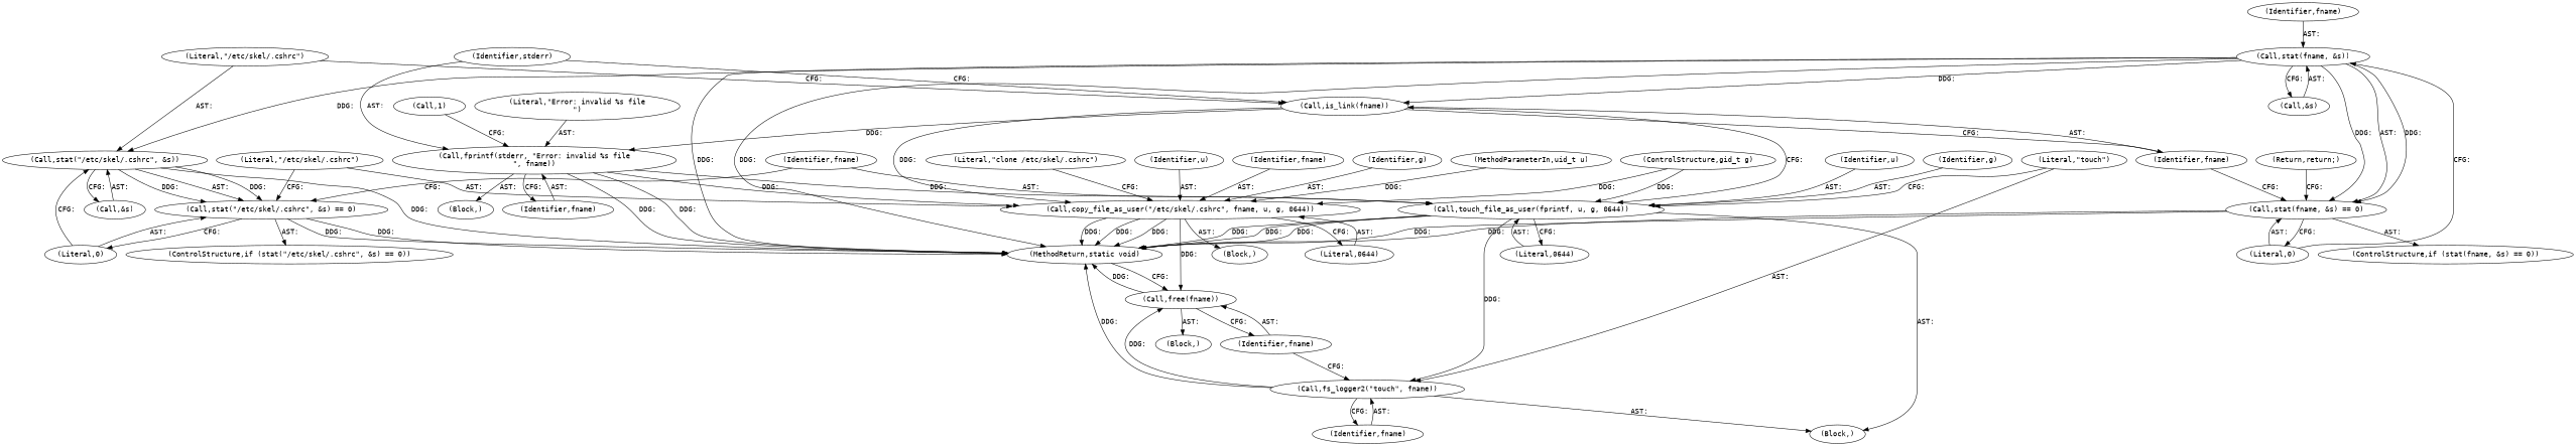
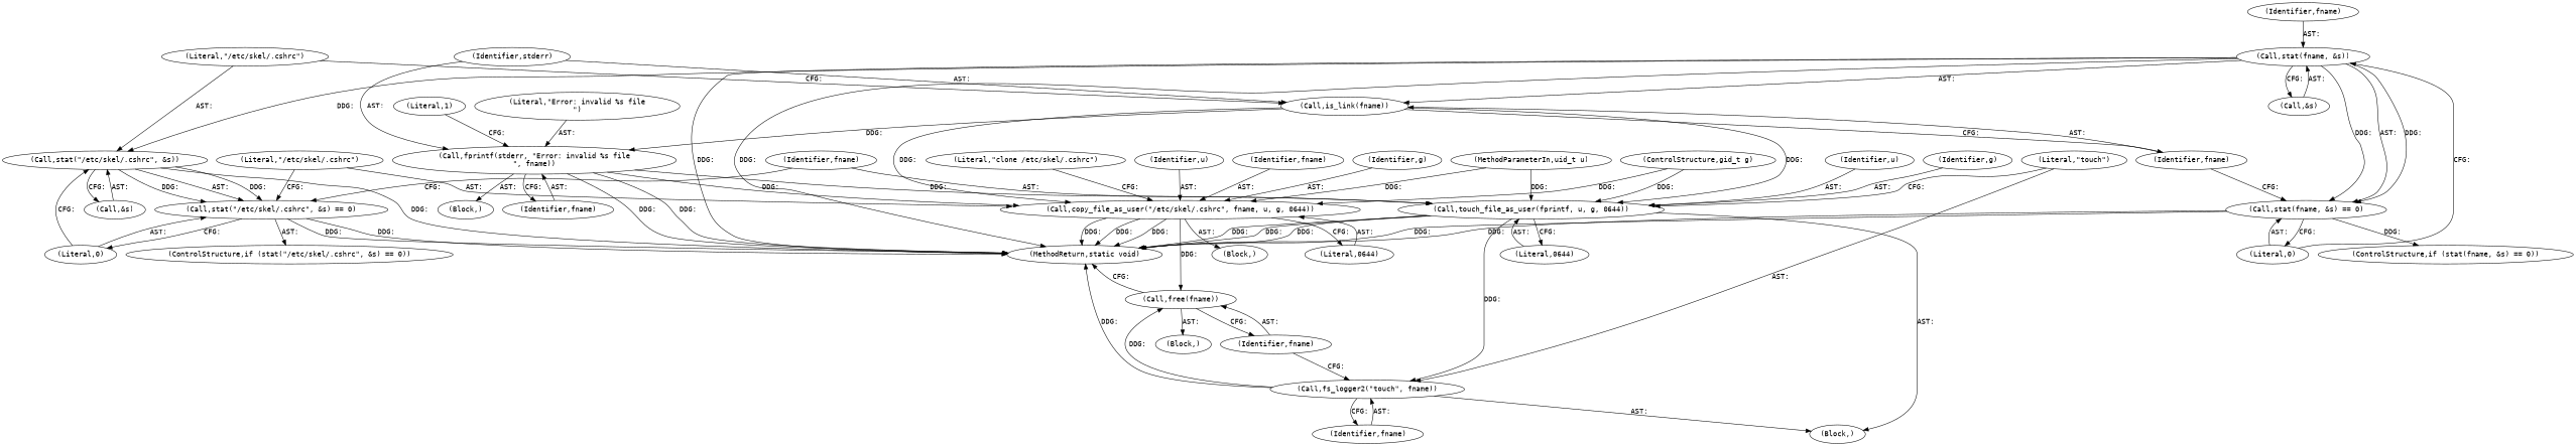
  digraph {
    fontname="DejaVu Sans Mono"
    node [fontname="DejaVu Sans Mono"]
    edge [fontname="DejaVu Sans Mono"]
    n1 [label="(Call,stat(fname, &s))"]
    n2 [label="(Call,stat(fname, &s) == 0)"]
    n3 [label="(Call,is_link(fname))"]
    n4 [label="(Call,stat(\"/etc/skel/.cshrc\", &s))"]
    n5 [label="(MethodReturn,static void)"]
    n6 [label="(Call,&s)"]
    n7 [label="(Literal,0)"]
    n8 [label="(ControlStructure,if (stat(fname, &s) == 0))"]
    n9 [label="(Call,fprintf(stderr, \"Error: invalid %s file\n\", fname))"]
    n10 [label="(Call,copy_file_as_user(\"/etc/skel/.cshrc\", fname, u, g, 0644))"]
    n11 [label="(Call,touch_file_as_user(fprintf, u, g, 0644))"]
    n12 [label="(Identifier,fname)"]
    n13 [label="(Call,stat(\"/etc/skel/.cshrc\", &s) == 0)"]
    n14 [label="(Call,&s)"]
    n15 [label="(Call,free(fname))"]
    n16 [label="(Identifier,fname)"]
    n17 [label="(Block,)"]
    n18 [label="(Block,)"]
    n19 [label="(Literal,0644)"]
    n20 [label="(Call,fs_logger2(\"touch\", fname))"]
    n21 [label="(Block,)"]
    n22 [label="(Literal,0644)"]
    n23 [label="(Identifier,fname)"]
    n24 [label="(Block,)"]
    n25 [label="(Identifier,fname)"]
    n26 [label="(Literal,0)"]
    n27 [label="(ControlStructure,if (stat(\"/etc/skel/.cshrc\", &s) == 0))"]
    n28 [label="(Literal,\"/etc/skel/.cshrc\")"]
-   n29 [label="(Call,1)"]
+   n29 [label="(Literal,1)"]
    n30 [label="(Identifier,fname)"]
    n31 [label="(Literal,\"/etc/skel/.cshrc\")"]
-   n32 [label="(Return,return;)"]
    n33 [label="(Literal,\"Error: invalid %s file\n\")"]
    n34 [label="(Literal,\"clone /etc/skel/.cshrc\")"]
    n35 [label="(Identifier,u)"]
    n36 [label="(Identifier,g)"]
    n37 [label="(Literal,\"touch\")"]
    n38 [label="(Identifier,fname)"]
    n39 [label="(Identifier,g)"]
    n40 [label="(Identifier,u)"]
    n41 [label="(Identifier,stderr)"]
    n42 [label="(Identifier,fname)"]
    n43 [label="(ControlStructure,gid_t g)"]
    n44 [label="(MethodParameterIn,uid_t u)"]
    n1 -> n2 [label="AST: "]
    n1 -> n2 [label="DDG: "]
    n1 -> n2 [label="DDG: "]
-   n1 -> n3 [label="DDG: "]
+   n1 -> n3 [label="AST: "]
    n1 -> n4 [label="DDG: "]
    n1 -> n5 [label="DDG: "]
    n1 -> n5 [label="DDG: "]
    n1 -> n6 [label="CFG: "]
    n2 -> n5 [label="DDG: "]
    n2 -> n5 [label="DDG: "]
    n2 -> n7 [label="CFG: "]
-   n2 -> n8 [label="AST: "]
+   n2 -> n8 [label="DDG: "]
    n3 -> n9 [label="DDG: "]
    n3 -> n10 [label="DDG: "]
-   n3 -> n11 [label="CFG: "]
+   n3 -> n11 [label="DDG: "]
    n3 -> n12 [label="CFG: "]
    n4 -> n5 [label="DDG: "]
    n4 -> n13 [label="AST: "]
    n4 -> n13 [label="DDG: "]
    n4 -> n13 [label="DDG: "]
    n4 -> n14 [label="CFG: "]
-   n5 -> n15 [label="CFG: "]
    n6 -> n1 [label="AST: "]
    n7 -> n1 [label="CFG: "]
    n7 -> n2 [label="AST: "]
    n9 -> n5 [label="DDG: "]
    n9 -> n5 [label="DDG: "]
    n9 -> n10 [label="DDG: "]
    n9 -> n11 [label="DDG: "]
    n9 -> n16 [label="CFG: "]
    n9 -> n17 [label="AST: "]
    n10 -> n5 [label="DDG: "]
    n10 -> n5 [label="DDG: "]
    n10 -> n5 [label="DDG: "]
    n10 -> n15 [label="DDG: "]
    n10 -> n18 [label="AST: "]
    n10 -> n19 [label="CFG: "]
    n11 -> n5 [label="DDG: "]
    n11 -> n5 [label="DDG: "]
    n11 -> n5 [label="DDG: "]
    n11 -> n20 [label="DDG: "]
    n11 -> n21 [label="AST: "]
    n11 -> n22 [label="CFG: "]
    n12 -> n2 [label="CFG: "]
    n12 -> n3 [label="AST: "]
    n13 -> n5 [label="DDG: "]
    n13 -> n5 [label="DDG: "]
    n13 -> n26 [label="CFG: "]
    n13 -> n27 [label="AST: "]
    n14 -> n4 [label="AST: "]
-   n15 -> n5 [label="DDG: "]
+   n15 -> n5 [label="CFG: "]
    n15 -> n23 [label="CFG: "]
    n15 -> n24 [label="AST: "]
    n16 -> n9 [label="AST: "]
    n19 -> n10 [label="AST: "]
    n20 -> n5 [label="DDG: "]
    n20 -> n15 [label="DDG: "]
    n20 -> n21 [label="AST: "]
    n20 -> n25 [label="CFG: "]
    n22 -> n11 [label="AST: "]
    n23 -> n15 [label="AST: "]
    n23 -> n20 [label="CFG: "]
    n25 -> n20 [label="AST: "]
    n26 -> n4 [label="CFG: "]
    n26 -> n13 [label="AST: "]
    n28 -> n3 [label="CFG: "]
    n28 -> n4 [label="AST: "]
    n29 -> n9 [label="CFG: "]
    n30 -> n11 [label="AST: "]
    n30 -> n13 [label="CFG: "]
    n31 -> n10 [label="AST: "]
    n31 -> n13 [label="CFG: "]
-   n32 -> n2 [label="CFG: "]
    n33 -> n9 [label="AST: "]
    n34 -> n10 [label="CFG: "]
    n35 -> n10 [label="AST: "]
    n36 -> n11 [label="AST: "]
    n37 -> n11 [label="CFG: "]
    n37 -> n20 [label="AST: "]
    n38 -> n10 [label="AST: "]
    n39 -> n10 [label="AST: "]
    n40 -> n11 [label="AST: "]
-   n41 -> n3 [label="CFG: "]
+   n41 -> n3 [label="AST: "]
    n41 -> n9 [label="AST: "]
    n42 -> n1 [label="AST: "]
    n43 -> n10 [label="DDG: "]
    n43 -> n11 [label="DDG: "]
    n44 -> n10 [label="DDG: "]
+   n44 -> n11 [label="DDG: "]
  }
